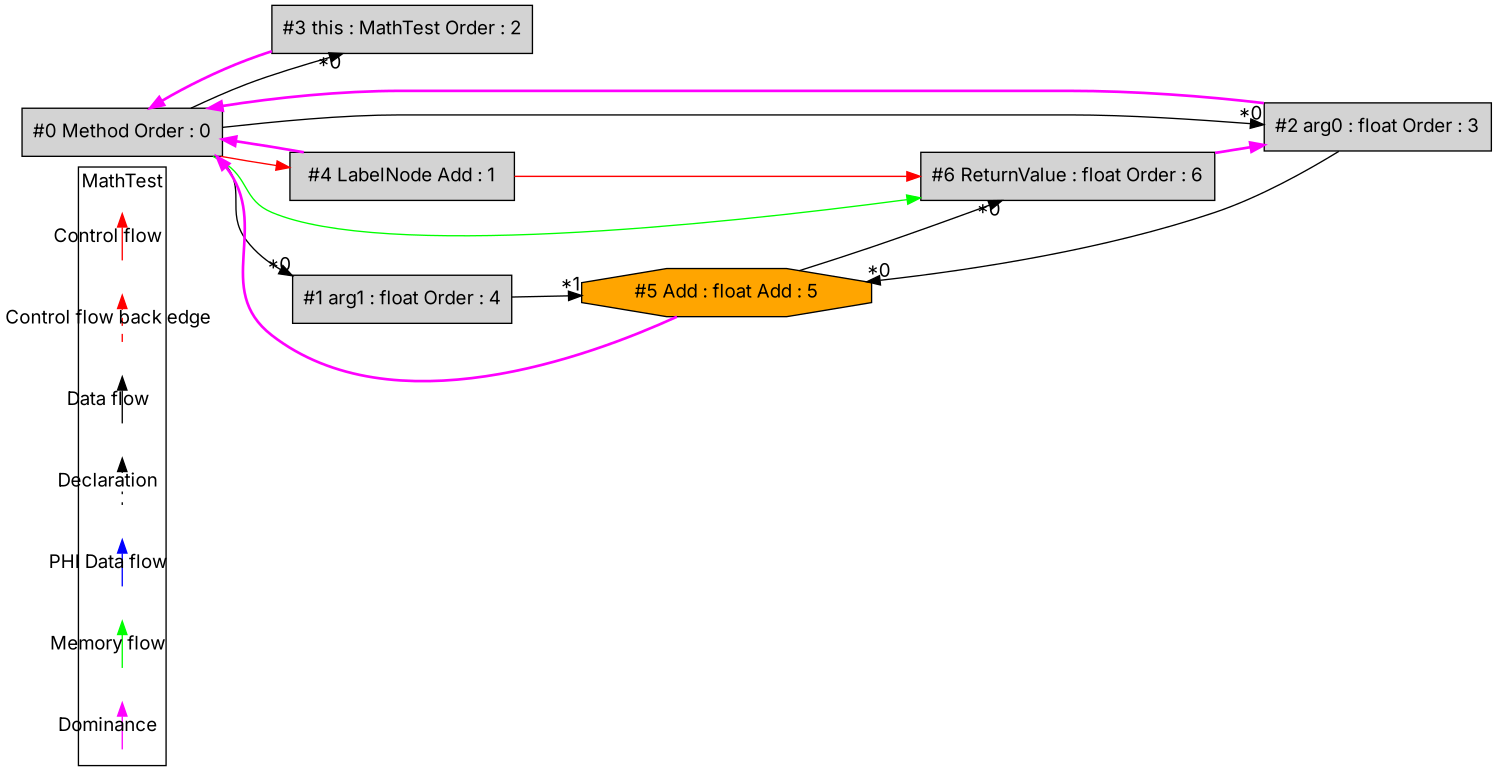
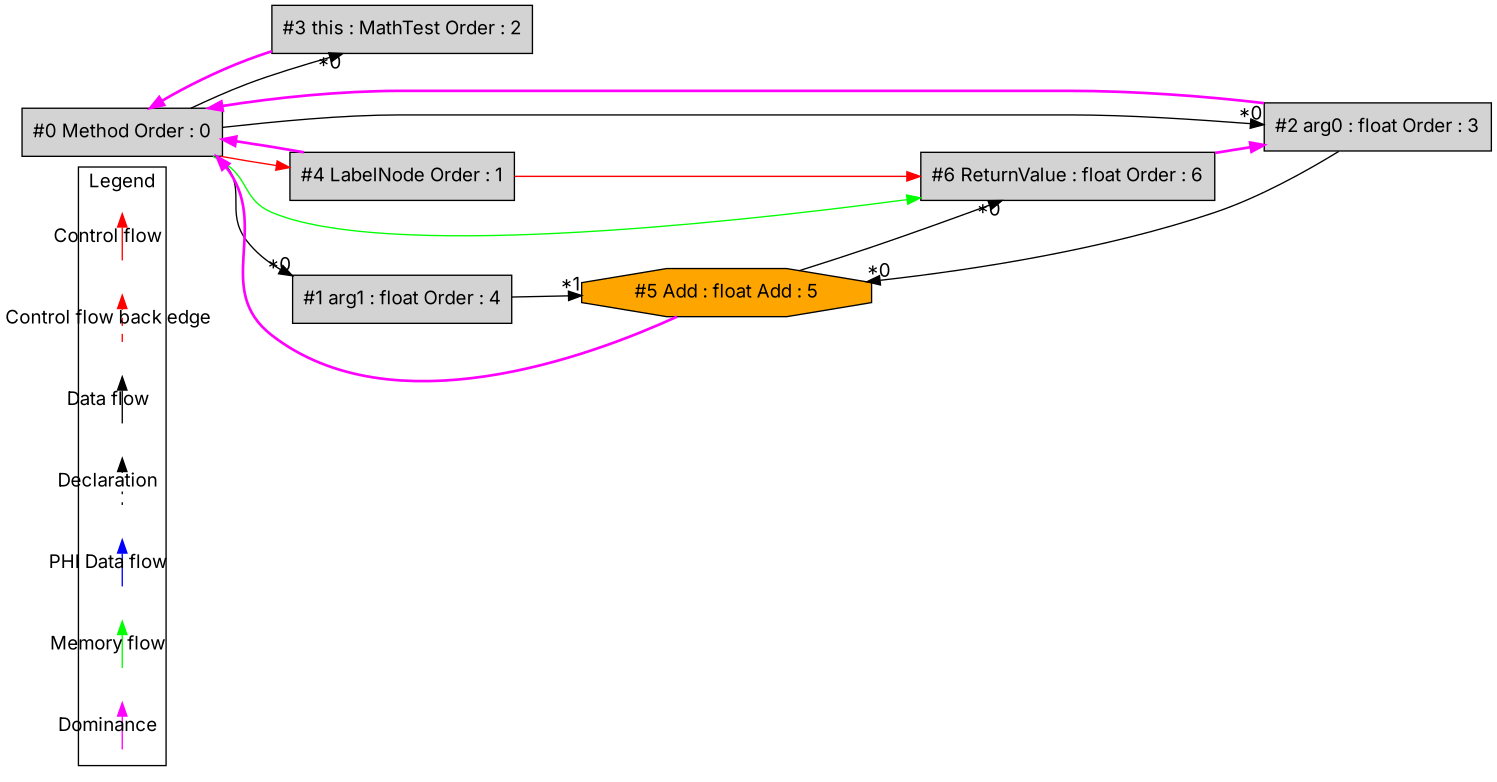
  digraph {
    fontname=Inter
    ordering=in
    rankdir=LR
    node [fontname=Inter shape=point style=invis]
    edge [fontname=Inter]
    c0
    c1
    c2
    c3
    d0
    d1
    d2
    d3
    d4
    d5
    d6
    d7
    d8
    d9
    n15 [fillcolor=lightgrey label="#0 Method Order : 0" shape=box style=filled]
    n16 [fillcolor=lightgrey label="#1 arg1 : float Order : 4" shape=box style=filled]
    n17 [fillcolor=lightgrey label="#2 arg0 : float Order : 3" shape=box style=filled]
    n18 [fillcolor=lightgrey label="#3 this : MathTest Order : 2" shape=box style=filled]
-   n19 [fillcolor=lightgrey label="#4 LabelNode Add : 1" shape=box style=filled]
+   n19 [fillcolor=lightgrey label="#4 LabelNode Order : 1" shape=box style=filled]
    n20 [fillcolor=lightgrey label="#6 ReturnValue : float Order : 6" shape=box style=filled]
    n21 [fillcolor=orange label="#5 Add : float Add : 5" shape=octagon style=filled]
    subgraph cluster_1 {
-     label=MathTest
+     label=Legend
      subgraph sub_2 {
        label=Legend
        rank=same
        c0
        c1
        c2
        c3
        d0
        d1
        d2
        d3
        d4
        d5
        d6
        d7
        d8
        d9
      }
    }
    c0 -> c1 [color=red label="Control flow" style=solid]
    c2 -> c3 [color=red label="Control flow back edge" style=dashed]
    d0 -> d1 [label="Data flow"]
    d2 -> d3 [label=Declaration style=dotted]
    d4 -> d5 [color=blue label="PHI Data flow"]
    d6 -> d7 [color=green label="Memory flow"]
    d8 -> d9 [color=fuchsia label=Dominance style=solid]
    n15 -> n16 [headlabel="*0" labeldistance=2]
    n15 -> n17 [headlabel="*0" labeldistance=2]
    n15 -> n18 [headlabel="*0" labeldistance=2]
    n15 -> n19 [color=red fontcolor=red labeldistance=2]
    n15 -> n20 [color=green constraint=false labeldistance=2]
    n16 -> n21 [headlabel="*1" labeldistance=2]
    n17 -> n15 [color=fuchsia dir=forward penwidth=2]
    n17 -> n21 [headlabel="*0" labeldistance=2]
    n18 -> n15 [color=fuchsia dir=forward penwidth=2]
    n19 -> n15 [color=fuchsia dir=forward penwidth=2]
    n19 -> n20 [color=red fontcolor=red labeldistance=2]
    n20 -> n17 [color=fuchsia dir=forward penwidth=2]
    n21 -> n15 [color=fuchsia dir=forward penwidth=2]
    n21 -> n20 [headlabel="*0" labeldistance=2]
  }
